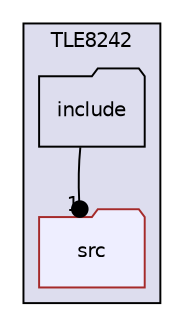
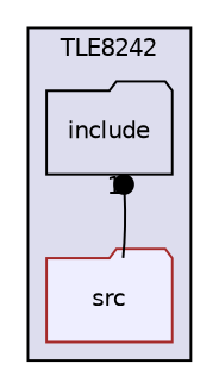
  digraph {
    compound=true
    node [fontname=Helvetica fontsize=10 shape=folder]
    n1 [label=include color=black]
    n2 [fillcolor="#eeeeff" label=src pencolor=black style=filled color=brown]
    subgraph cluster_1 {
      bgcolor="#ddddee"
      fontname=Helvetica
      fontsize=10
      label=TLE8242
      pencolor=black
      n1
      n2
    }
-   n1 -> n2 [headlabel=1 labeldistance=1.5 labelfontname=Helvetica labelfontsize=10 arrowhead=dot]
+   n2 -> n1 [headlabel=1 labeldistance=1.5 labelfontname=Helvetica labelfontsize=10 arrowhead=dot]
  }
